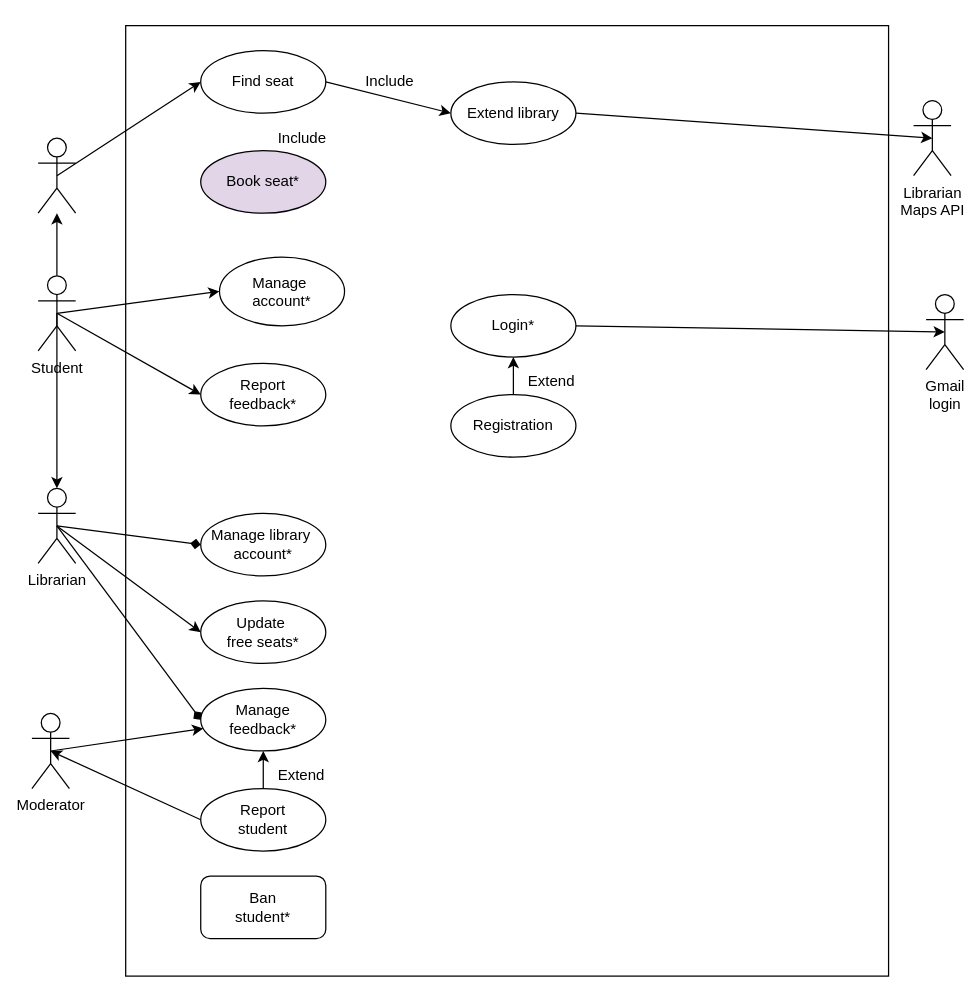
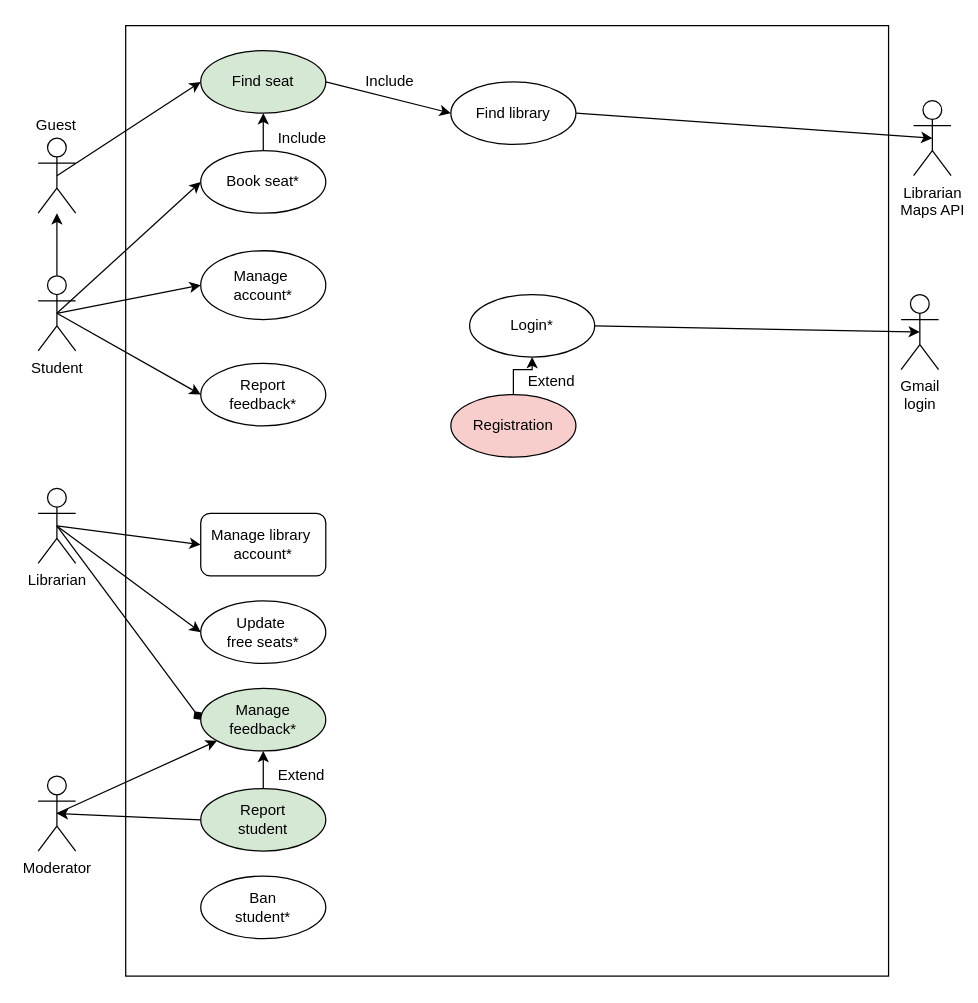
  <mxCell id="0" />
  <mxCell id="1" parent="0" />
  <mxCell id="2" value="" style="rounded=0;whiteSpace=wrap;html=1;" vertex="1" parent="1"><mxGeometry x="100" y="20" width="610" height="760" as="geometry" /></mxCell>
  <mxCell id="3" value="" style="edgeStyle=orthogonalEdgeStyle;rounded=0;orthogonalLoop=1;jettySize=auto;html=1;" parent="1" source="4" target="5" edge="1"><mxGeometry relative="1" as="geometry" /></mxCell>
  <mxCell id="4" value="Student" style="shape=umlActor;verticalLabelPosition=bottom;labelBackgroundColor=#ffffff;verticalAlign=top;html=1;" parent="1" vertex="1"><mxGeometry x="30" y="220" width="30" height="60" as="geometry" /></mxCell>
  <mxCell id="5" value="" style="shape=umlActor;verticalLabelPosition=bottom;labelBackgroundColor=#ffffff;verticalAlign=top;html=1;" parent="1" vertex="1"><mxGeometry x="30" y="110" width="30" height="60" as="geometry" /></mxCell>
+ <mxCell id="6" value="&amp;nbsp; Guest" style="text;html=1;resizable=0;points=[];autosize=1;align=left;verticalAlign=top;spacingTop=-4;" parent="1" vertex="1"><mxGeometry x="20" y="90" width="50" height="20" as="geometry" /></mxCell>
  <mxCell id="7" value="Librarian&lt;br&gt;" style="shape=umlActor;verticalLabelPosition=bottom;labelBackgroundColor=#ffffff;verticalAlign=top;html=1;" parent="1" vertex="1"><mxGeometry x="30" y="390" width="30" height="60" as="geometry" /></mxCell>
- <mxCell id="8" value="Moderator&lt;br&gt;" style="shape=umlActor;verticalLabelPosition=bottom;labelBackgroundColor=#ffffff;verticalAlign=top;html=1;" parent="1" vertex="1"><mxGeometry x="25" y="570" width="30" height="60" as="geometry" /></mxCell>
- <mxCell id="10" value="Book seat*" style="ellipse;whiteSpace=wrap;html=1;fillColor=#e1d5e7;" parent="1" vertex="1"><mxGeometry x="160" y="120" width="100" height="50" as="geometry" /></mxCell>
- <mxCell id="11" value="Find&amp;nbsp;seat" style="ellipse;whiteSpace=wrap;html=1;" parent="1" vertex="1"><mxGeometry x="160" y="40" width="100" height="50" as="geometry" /></mxCell>
- <mxCell id="12" value="Manage&amp;nbsp;&lt;br&gt;account*" style="ellipse;whiteSpace=wrap;html=1;" parent="1" vertex="1"><mxGeometry x="175" y="205" width="100" height="55" as="geometry" /></mxCell>
+ <mxCell id="8" value="Moderator&lt;br&gt;" style="shape=umlActor;verticalLabelPosition=bottom;labelBackgroundColor=#ffffff;verticalAlign=top;html=1;" parent="1" vertex="1"><mxGeometry x="30" y="620" width="30" height="60" as="geometry" /></mxCell>
+ <mxCell id="9" style="edgeStyle=orthogonalEdgeStyle;rounded=0;orthogonalLoop=1;jettySize=auto;html=1;exitX=0.5;exitY=0;exitDx=0;exitDy=0;entryX=0.5;entryY=1;entryDx=0;entryDy=0;" parent="1" source="10" target="11" edge="1"><mxGeometry relative="1" as="geometry" /></mxCell>
+ <mxCell id="10" value="Book seat*" style="ellipse;whiteSpace=wrap;html=1;" parent="1" vertex="1"><mxGeometry x="160" y="120" width="100" height="50" as="geometry" /></mxCell>
+ <mxCell id="11" value="Find&amp;nbsp;seat" style="ellipse;whiteSpace=wrap;html=1;fillColor=#d5e8d4;" parent="1" vertex="1"><mxGeometry x="160" y="40" width="100" height="50" as="geometry" /></mxCell>
+ <mxCell id="12" value="Manage&amp;nbsp;&lt;br&gt;account*" style="ellipse;whiteSpace=wrap;html=1;" parent="1" vertex="1"><mxGeometry x="160" y="200" width="100" height="55" as="geometry" /></mxCell>
  <mxCell id="13" value="Report&lt;br&gt;feedback*&lt;span style=&quot;color: rgba(0 , 0 , 0 , 0) ; font-family: monospace ; font-size: 0px ; white-space: nowrap&quot;&gt;%3CmxGraphModel%3E%3Croot%3E%3CmxCell%20id%3D%220%22%2F%3E%3CmxCell%20id%3D%221%22%20parent%3D%220%22%2F%3E%3CmxCell%20id%3D%222%22%20value%3D%22Find%26amp%3Bnbsp%3Bseat%22%20style%3D%22ellipse%3BwhiteSpace%3Dwrap%3Bhtml%3D1%3B%22%20vertex%3D%221%22%20parent%3D%221%22%3E%3CmxGeometry%20x%3D%22190%22%20y%3D%22130%22%20width%3D%22100%22%20height%3D%2250%22%20as%3D%22geometry%22%2F%3E%3C%2FmxCell%3E%3C%2Froot%3E%3C%2FmxGraphModel%3E&lt;/span&gt;" style="ellipse;whiteSpace=wrap;html=1;" parent="1" vertex="1"><mxGeometry x="160" y="290" width="100" height="50" as="geometry" /></mxCell>
- <mxCell id="14" value="Manage&lt;br&gt;feedback*" style="ellipse;whiteSpace=wrap;html=1;" parent="1" vertex="1"><mxGeometry x="160" y="550" width="100" height="50" as="geometry" /></mxCell>
+ <mxCell id="14" value="Manage&lt;br&gt;feedback*" style="ellipse;whiteSpace=wrap;html=1;fillColor=#d5e8d4;" parent="1" vertex="1"><mxGeometry x="160" y="550" width="100" height="50" as="geometry" /></mxCell>
  <mxCell id="15" value="Update&amp;nbsp;&lt;br&gt;free seats*&lt;span style=&quot;color: rgba(0 , 0 , 0 , 0) ; font-family: monospace ; font-size: 0px ; white-space: nowrap&quot;&gt;%3CmxGraphModel%3E%3Croot%3E%3CmxCell%20id%3D%220%22%2F%3E%3CmxCell%20id%3D%221%22%20parent%3D%220%22%2F%3E%3CmxCell%20id%3D%222%22%20value%3D%22Manage%26lt%3Bbr%26gt%3Bfeedback%22%20style%3D%22ellipse%3BwhiteSpace%3Dwrap%3Bhtml%3D1%3B%22%20vertex%3D%221%22%20parent%3D%221%22%3E%3CmxGeometry%20x%3D%22190%22%20y%3D%22380%22%20width%3D%22100%22%20height%3D%2250%22%20as%3D%22geometry%22%2F%3E%3C%2FmxCell%3E%3C%2Froot%3E%3C%2FmxGraphModel%3E*&lt;/span&gt;" style="ellipse;whiteSpace=wrap;html=1;" parent="1" vertex="1"><mxGeometry x="160" y="480" width="100" height="50" as="geometry" /></mxCell>
- <mxCell id="16" value="Manage library&amp;nbsp;&lt;br&gt;account*" style="ellipse;whiteSpace=wrap;html=1;" parent="1" vertex="1"><mxGeometry x="160" y="410" width="100" height="50" as="geometry" /></mxCell>
- <mxCell id="17" value="Ban&lt;br&gt;student*" style="whiteSpace=wrap;html=1;rounded=1;" parent="1" vertex="1"><mxGeometry x="160" y="700" width="100" height="50" as="geometry" /></mxCell>
+ <mxCell id="16" value="Manage library&amp;nbsp;&lt;br&gt;account*" style="whiteSpace=wrap;html=1;rounded=1;" parent="1" vertex="1"><mxGeometry x="160" y="410" width="100" height="50" as="geometry" /></mxCell>
+ <mxCell id="17" value="Ban&lt;br&gt;student*" style="ellipse;whiteSpace=wrap;html=1;" parent="1" vertex="1"><mxGeometry x="160" y="700" width="100" height="50" as="geometry" /></mxCell>
  <mxCell id="18" value="Librarian&lt;br&gt;Maps API" style="shape=umlActor;verticalLabelPosition=bottom;labelBackgroundColor=#ffffff;verticalAlign=top;html=1;" parent="1" vertex="1"><mxGeometry x="730" y="80" width="30" height="60" as="geometry" /></mxCell>
- <mxCell id="19" value="Gmail&lt;br&gt;login" style="shape=umlActor;verticalLabelPosition=bottom;labelBackgroundColor=#ffffff;verticalAlign=top;html=1;" parent="1" vertex="1"><mxGeometry x="740" y="235" width="30" height="60" as="geometry" /></mxCell>
- <mxCell id="20" value="Extend library" style="ellipse;whiteSpace=wrap;html=1;" parent="1" vertex="1"><mxGeometry x="360" y="65" width="100" height="50" as="geometry" /></mxCell>
- <mxCell id="21" value="Login*" style="ellipse;whiteSpace=wrap;html=1;" parent="1" vertex="1"><mxGeometry x="360" y="235" width="100" height="50" as="geometry" /></mxCell>
+ <mxCell id="19" value="Gmail&lt;br&gt;login" style="shape=umlActor;verticalLabelPosition=bottom;labelBackgroundColor=#ffffff;verticalAlign=top;html=1;" parent="1" vertex="1"><mxGeometry x="720" y="235" width="30" height="60" as="geometry" /></mxCell>
+ <mxCell id="20" value="Find library" style="ellipse;whiteSpace=wrap;html=1;" parent="1" vertex="1"><mxGeometry x="360" y="65" width="100" height="50" as="geometry" /></mxCell>
+ <mxCell id="21" value="Login*" style="ellipse;whiteSpace=wrap;html=1;" parent="1" vertex="1"><mxGeometry x="375" y="235" width="100" height="50" as="geometry" /></mxCell>
  <mxCell id="22" value="" style="edgeStyle=orthogonalEdgeStyle;rounded=0;orthogonalLoop=1;jettySize=auto;html=1;" parent="1" source="23" target="21" edge="1"><mxGeometry relative="1" as="geometry" /></mxCell>
- <mxCell id="23" value="Registration" style="ellipse;whiteSpace=wrap;html=1;" parent="1" vertex="1"><mxGeometry x="360" y="315" width="100" height="50" as="geometry" /></mxCell>
+ <mxCell id="23" value="Registration" style="ellipse;whiteSpace=wrap;html=1;fillColor=#f8cecc;" parent="1" vertex="1"><mxGeometry x="360" y="315" width="100" height="50" as="geometry" /></mxCell>
  <mxCell id="24" value="" style="endArrow=classic;html=1;exitX=0.5;exitY=0.5;exitDx=0;exitDy=0;exitPerimeter=0;" parent="1" source="8" target="14" edge="1"><mxGeometry width="50" height="50" relative="1" as="geometry"><mxPoint x="20" y="760" as="sourcePoint" /><mxPoint x="70" y="710" as="targetPoint" /></mxGeometry></mxCell>
- <mxCell id="25" value="" style="endArrow=diamond;html=1;entryX=0;entryY=0.5;entryDx=0;entryDy=0;exitX=0.5;exitY=0.5;exitDx=0;exitDy=0;exitPerimeter=0;" parent="1" source="7" target="16" edge="1"><mxGeometry width="50" height="50" relative="1" as="geometry"><mxPoint x="45" y="459" as="sourcePoint" /><mxPoint x="160" y="584" as="targetPoint" /></mxGeometry></mxCell>
+ <mxCell id="25" value="" style="endArrow=classic;html=1;entryX=0;entryY=0.5;entryDx=0;entryDy=0;exitX=0.5;exitY=0.5;exitDx=0;exitDy=0;exitPerimeter=0;" parent="1" source="7" target="16" edge="1"><mxGeometry width="50" height="50" relative="1" as="geometry"><mxPoint x="45" y="459" as="sourcePoint" /><mxPoint x="160" y="584" as="targetPoint" /></mxGeometry></mxCell>
  <mxCell id="26" value="" style="endArrow=classic;html=1;entryX=0;entryY=0.5;entryDx=0;entryDy=0;exitX=0.5;exitY=0.5;exitDx=0;exitDy=0;exitPerimeter=0;" parent="1" source="7" target="15" edge="1"><mxGeometry width="50" height="50" relative="1" as="geometry"><mxPoint x="20" y="760" as="sourcePoint" /><mxPoint x="70" y="710" as="targetPoint" /></mxGeometry></mxCell>
  <mxCell id="27" value="" style="endArrow=classic;html=1;entryX=0;entryY=0.5;entryDx=0;entryDy=0;exitX=0.5;exitY=0.5;exitDx=0;exitDy=0;exitPerimeter=0;" parent="1" source="5" target="11" edge="1"><mxGeometry width="50" height="50" relative="1" as="geometry"><mxPoint x="85" y="125" as="sourcePoint" /><mxPoint x="135" y="75" as="targetPoint" /></mxGeometry></mxCell>
- <mxCell id="28" value="" style="endArrow=classic;html=1;exitX=0.5;exitY=0.5;exitDx=0;exitDy=0;exitPerimeter=0;" parent="1" source="4" target="7" edge="1"><mxGeometry width="50" height="50" relative="1" as="geometry"><mxPoint x="55" y="150" as="sourcePoint" /><mxPoint x="170" y="75" as="targetPoint" /></mxGeometry></mxCell>
+ <mxCell id="28" value="" style="endArrow=classic;html=1;entryX=0;entryY=0.5;entryDx=0;entryDy=0;exitX=0.5;exitY=0.5;exitDx=0;exitDy=0;exitPerimeter=0;" parent="1" source="4" target="10" edge="1"><mxGeometry width="50" height="50" relative="1" as="geometry"><mxPoint x="55" y="150" as="sourcePoint" /><mxPoint x="170" y="75" as="targetPoint" /></mxGeometry></mxCell>
  <mxCell id="29" value="" style="endArrow=classic;html=1;entryX=0;entryY=0.5;entryDx=0;entryDy=0;exitX=0.5;exitY=0.5;exitDx=0;exitDy=0;exitPerimeter=0;" parent="1" source="4" target="12" edge="1"><mxGeometry width="50" height="50" relative="1" as="geometry"><mxPoint x="55" y="260" as="sourcePoint" /><mxPoint x="170" y="155" as="targetPoint" /></mxGeometry></mxCell>
  <mxCell id="30" value="" style="endArrow=classic;html=1;entryX=0;entryY=0.5;entryDx=0;entryDy=0;exitX=0.5;exitY=0.5;exitDx=0;exitDy=0;exitPerimeter=0;" parent="1" source="4" target="13" edge="1"><mxGeometry width="50" height="50" relative="1" as="geometry"><mxPoint x="55" y="260" as="sourcePoint" /><mxPoint x="170" y="237.5" as="targetPoint" /></mxGeometry></mxCell>
  <mxCell id="31" value="" style="endArrow=classic;html=1;entryX=0;entryY=0.5;entryDx=0;entryDy=0;exitX=1;exitY=0.5;exitDx=0;exitDy=0;" parent="1" source="11" target="20" edge="1"><mxGeometry width="50" height="50" relative="1" as="geometry"><mxPoint x="230" y="147.5" as="sourcePoint" /><mxPoint x="345" y="72.5" as="targetPoint" /></mxGeometry></mxCell>
  <mxCell id="32" value="" style="endArrow=classic;html=1;entryX=0.5;entryY=0.5;entryDx=0;entryDy=0;entryPerimeter=0;" parent="1" target="18" edge="1"><mxGeometry width="50" height="50" relative="1" as="geometry"><mxPoint x="460" y="90" as="sourcePoint" /><mxPoint x="370" y="100" as="targetPoint" /></mxGeometry></mxCell>
  <mxCell id="33" value="" style="endArrow=classic;html=1;entryX=0.5;entryY=0.5;entryDx=0;entryDy=0;entryPerimeter=0;exitX=1;exitY=0.5;exitDx=0;exitDy=0;" parent="1" source="21" target="19" edge="1"><mxGeometry width="50" height="50" relative="1" as="geometry"><mxPoint x="470" y="100" as="sourcePoint" /><mxPoint x="745" y="120" as="targetPoint" /></mxGeometry></mxCell>
  <mxCell id="34" value="" style="endArrow=diamond;html=1;entryX=0;entryY=0.5;entryDx=0;entryDy=0;exitX=0.5;exitY=0.5;exitDx=0;exitDy=0;exitPerimeter=0;" parent="1" source="7" target="14" edge="1"><mxGeometry width="50" height="50" relative="1" as="geometry"><mxPoint x="50" y="420" as="sourcePoint" /><mxPoint x="160" y="552.5" as="targetPoint" /></mxGeometry></mxCell>
  <mxCell id="35" value="Include" style="text;html=1;resizable=0;points=[];autosize=1;align=left;verticalAlign=top;spacingTop=-4;" parent="1" vertex="1"><mxGeometry x="220" y="100" width="50" height="20" as="geometry" /></mxCell>
  <mxCell id="36" value="Extend" style="text;html=1;resizable=0;points=[];autosize=1;align=left;verticalAlign=top;spacingTop=-4;" parent="1" vertex="1"><mxGeometry x="420" y="295" width="50" height="20" as="geometry" /></mxCell>
  <mxCell id="37" value="Include" style="text;html=1;resizable=0;points=[];autosize=1;align=left;verticalAlign=top;spacingTop=-4;" parent="1" vertex="1"><mxGeometry x="290" y="55" width="50" height="20" as="geometry" /></mxCell>
- <mxCell id="38" value="Report&lt;br&gt;student" style="ellipse;whiteSpace=wrap;html=1;" vertex="1" parent="1"><mxGeometry x="160" y="630" width="100" height="50" as="geometry" /></mxCell>
+ <mxCell id="38" value="Report&lt;br&gt;student" style="ellipse;whiteSpace=wrap;html=1;fillColor=#d5e8d4;" vertex="1" parent="1"><mxGeometry x="160" y="630" width="100" height="50" as="geometry" /></mxCell>
  <mxCell id="39" value="" style="endArrow=classic;html=1;exitX=0.5;exitY=0;exitDx=0;exitDy=0;" edge="1" parent="1" source="38"><mxGeometry width="50" height="50" relative="1" as="geometry"><mxPoint x="260" y="542.5" as="sourcePoint" /><mxPoint x="210" y="600" as="targetPoint" /></mxGeometry></mxCell>
  <mxCell id="40" value="Extend" style="text;html=1;resizable=0;points=[];autosize=1;align=left;verticalAlign=top;spacingTop=-4;" vertex="1" parent="1"><mxGeometry x="220" y="610" width="50" height="20" as="geometry" /></mxCell>
  <mxCell id="41" value="" style="endArrow=classic;html=1;entryX=0.5;entryY=0.5;entryDx=0;entryDy=0;exitX=0;exitY=0.5;exitDx=0;exitDy=0;entryPerimeter=0;" edge="1" parent="1" source="38" target="8"><mxGeometry width="50" height="50" relative="1" as="geometry"><mxPoint x="40" y="495" as="sourcePoint" /><mxPoint x="155" y="650" as="targetPoint" /></mxGeometry></mxCell>
